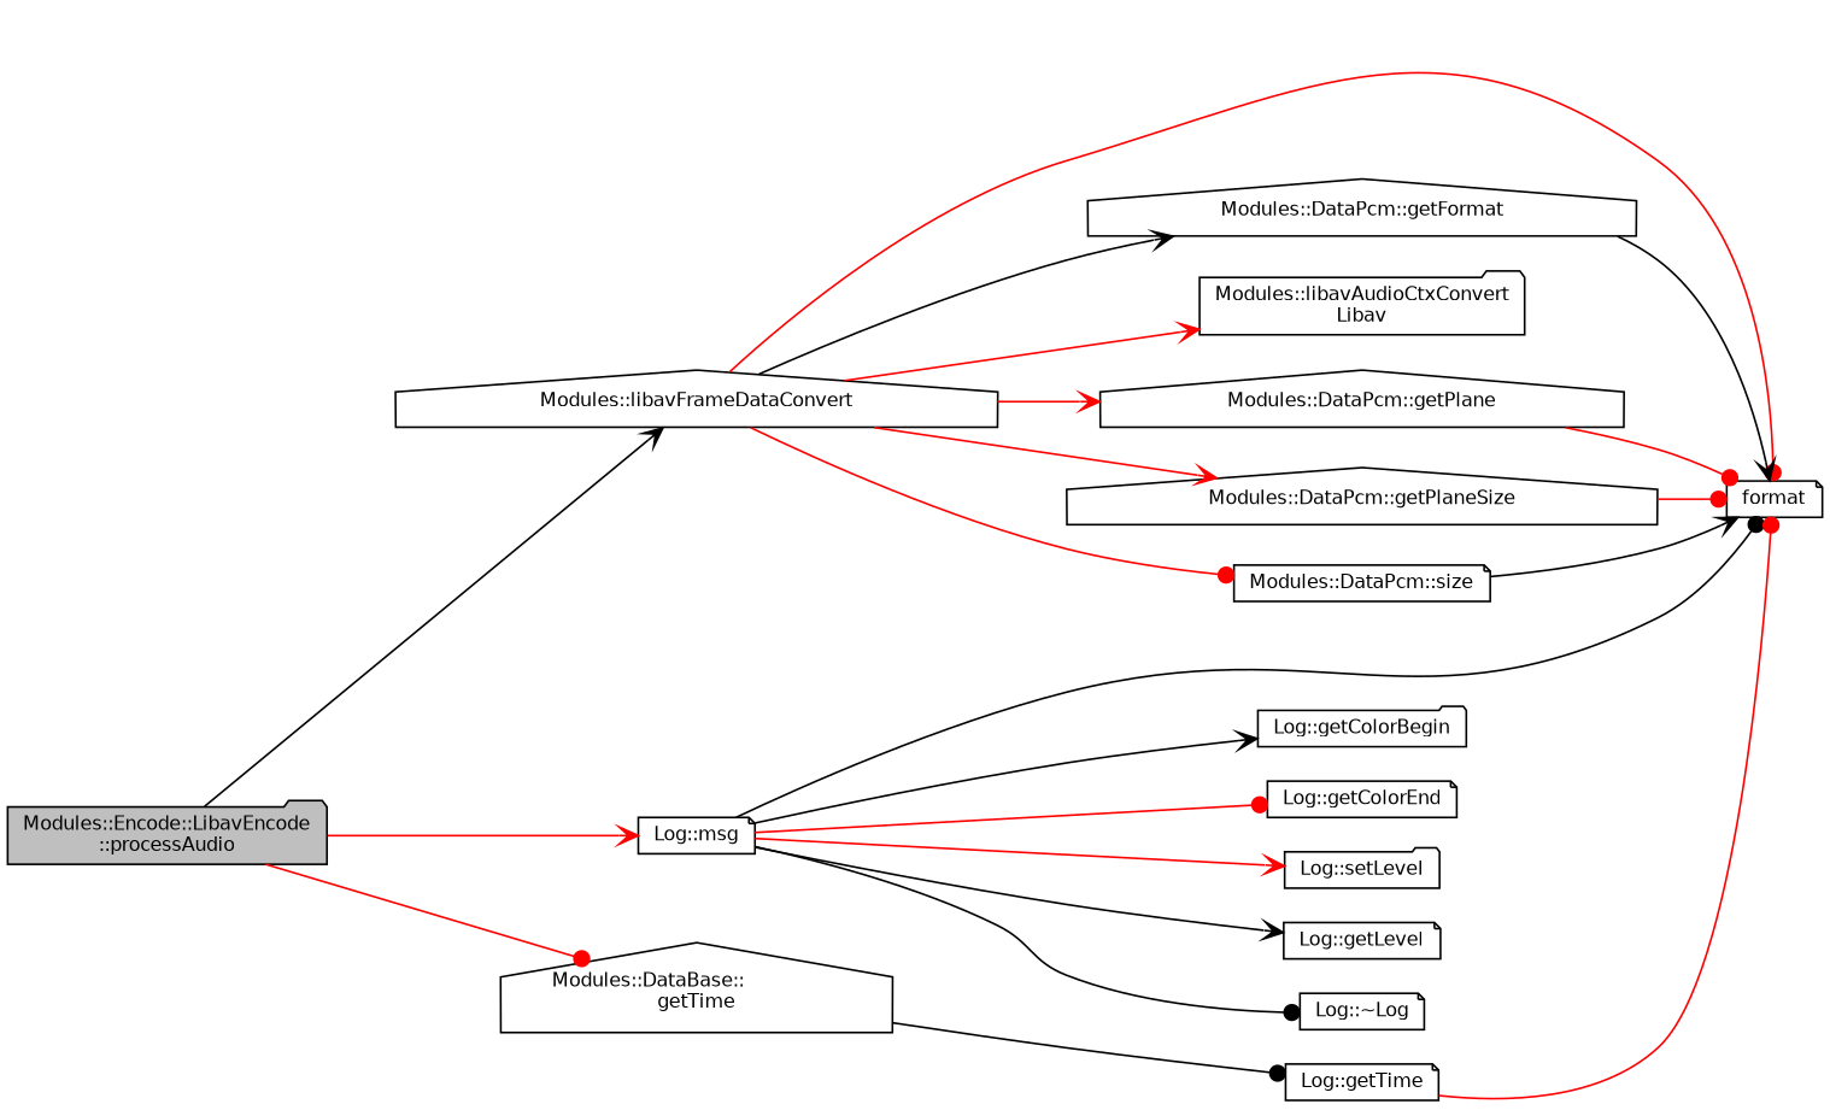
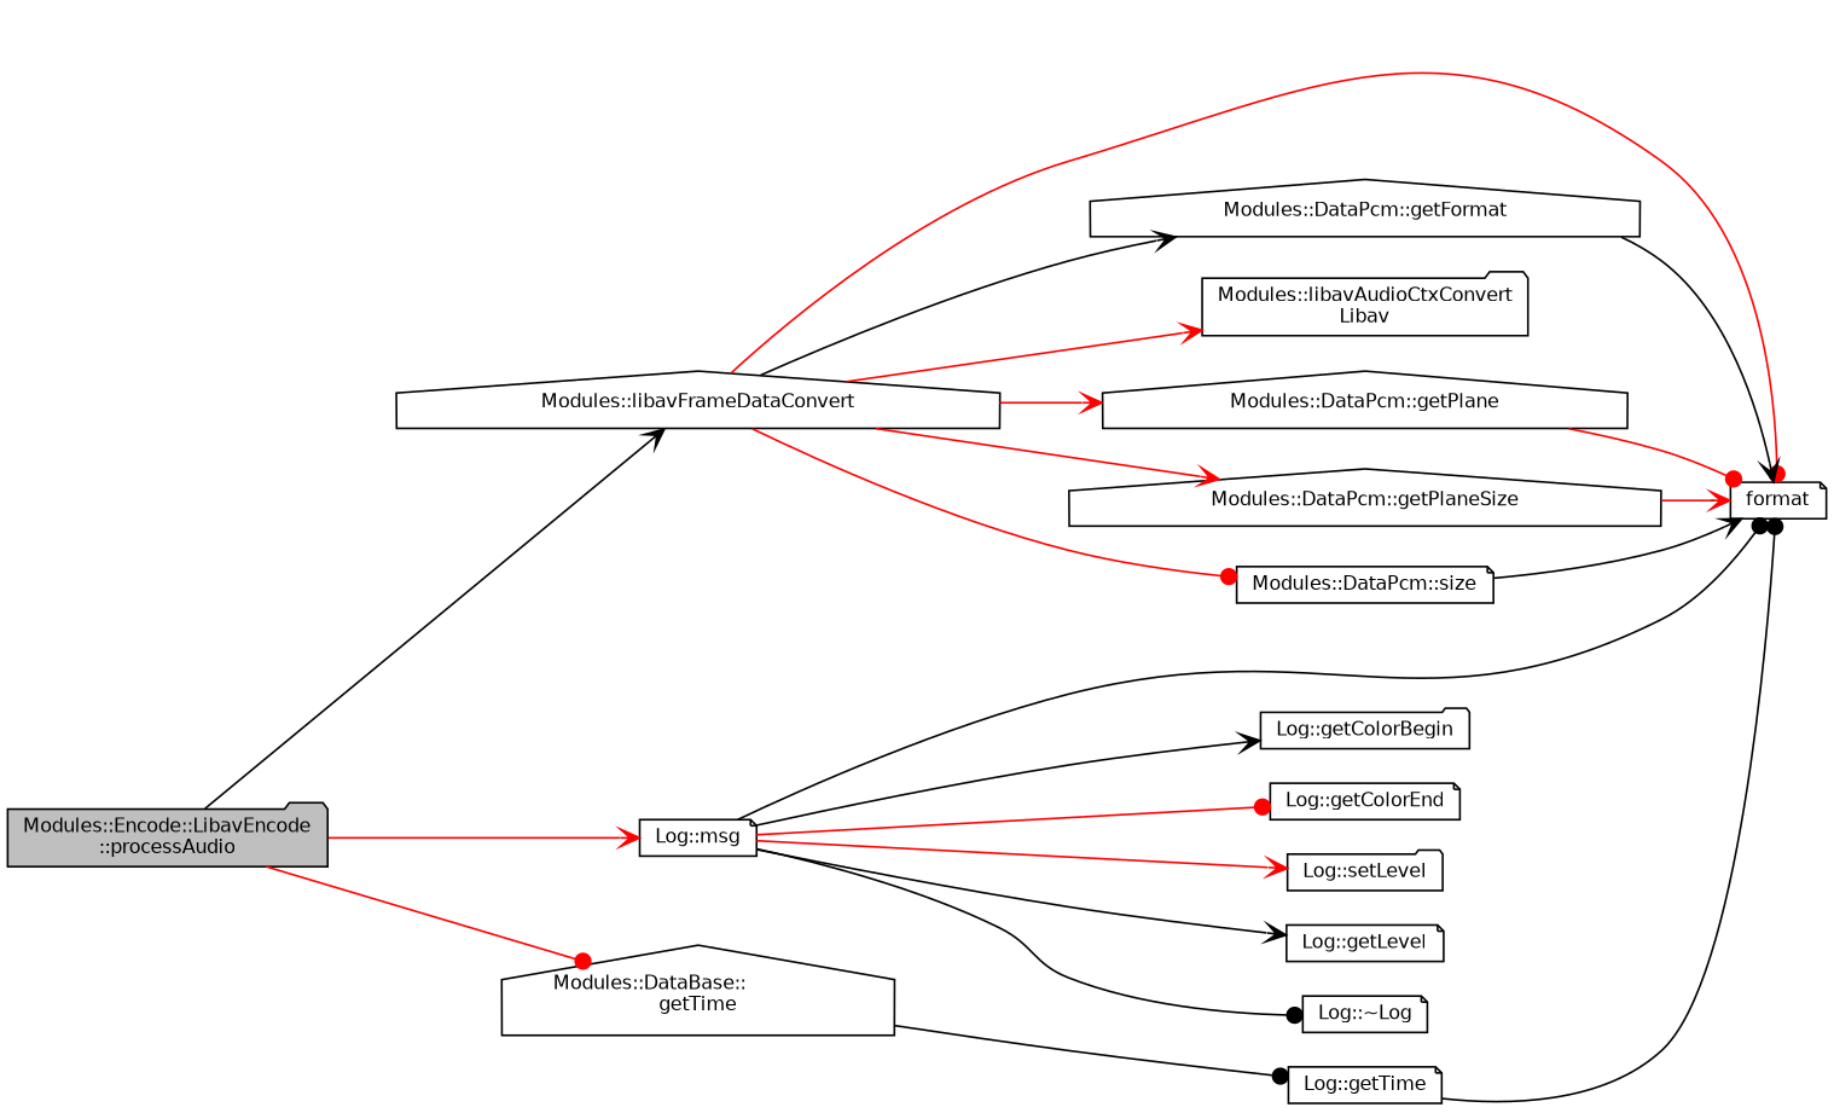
  digraph {
    rankdir=LR
    node [color=black fillcolor=white fontname=Helvetica fontsize=10 shape=note style=filled]
    edge [arrowhead=vee color=red fontname=Helvetica fontsize=10 labelfontname=Helvetica labelfontsize=10 style=solid]
    n1 [fillcolor=grey75 fontcolor=black height=0.2 label="Modules::Encode::LibavEncode\l::processAudio" shape=folder width=0.4]
    n2 [height=0.2 label="Modules::libavFrameDataConvert" shape=house width=0.4]
    n3 [height=0.2 label="Log::msg" width=0.4]
    n4 [height=0.2 label="Modules::DataBase::\lgetTime" shape=house width=0.4]
    n5 [height=0.2 label=format width=0.4]
    n6 [height=0.2 label="Modules::DataPcm::getFormat" shape=house width=0.4]
    n7 [height=0.2 label="Modules::libavAudioCtxConvert\lLibav" shape=folder width=0.4]
    n8 [height=0.2 label="Modules::DataPcm::getPlane" shape=house width=0.4]
    n9 [height=0.2 label="Modules::DataPcm::getPlaneSize" shape=house width=0.4]
    n10 [height=0.2 label="Modules::DataPcm::size" width=0.4]
    n11 [height=0.2 label="Log::getColorBegin" shape=folder width=0.4]
    n12 [height=0.2 label="Log::getColorEnd" width=0.4]
    n13 [height=0.2 label="Log::setLevel" shape=folder width=0.4]
    n14 [height=0.2 label="Log::getLevel" width=0.4]
    n15 [height=0.2 label="Log::~Log" width=0.4]
    n16 [height=0.2 label="Log::getTime" width=0.4]
    n1 -> n2 [color=black]
    n1 -> n3
    n1 -> n4 [arrowhead=dot]
    n2 -> n5 [arrowhead=dot]
    n2 -> n6 [color=black]
    n2 -> n7
    n2 -> n8
    n2 -> n9
    n2 -> n10 [arrowhead=dot]
    n3 -> n5 [arrowhead=dot color=black]
    n3 -> n11 [color=black]
    n3 -> n12 [arrowhead=dot]
    n3 -> n13
    n3 -> n14 [color=black]
    n3 -> n15 [arrowhead=dot color=black]
    n4 -> n16 [arrowhead=dot color=black]
    n6 -> n5 [color=black]
    n8 -> n5 [arrowhead=dot]
-   n9 -> n5 [arrowhead=dot]
+   n9 -> n5
    n10 -> n5 [color=black]
-   n16 -> n5 [arrowhead=dot]
+   n16 -> n5 [arrowhead=dot color=black]
  }
